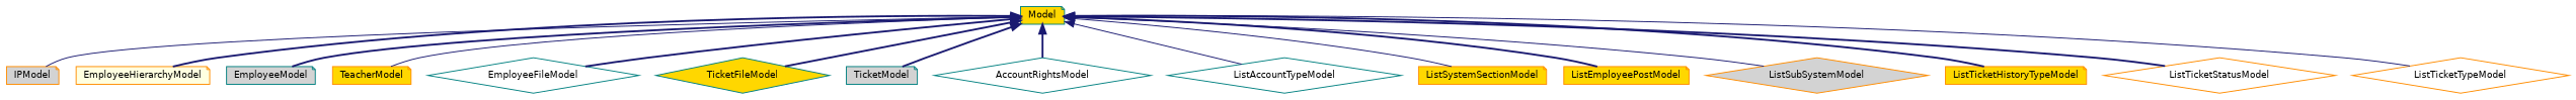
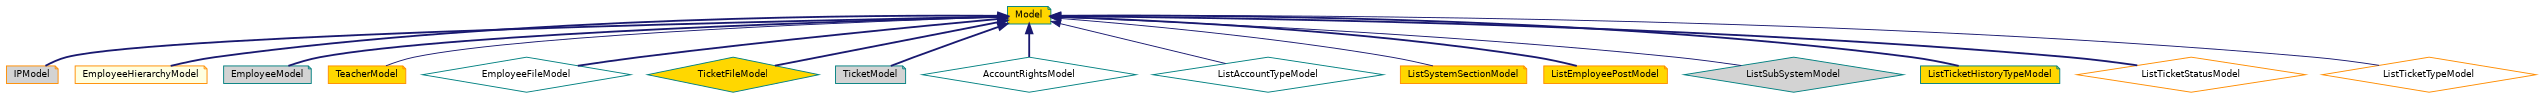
  digraph {
    rankdir=TB
    node [color=teal fillcolor=gold fontname=Helvetica fontsize=10 shape=note style=filled]
    edge [color=midnightblue dir=back fontname=Helvetica fontsize=10 labelfontname=Helvetica labelfontsize=10 style=bold]
    n1 [height=0.2 label=Model width=0.4]
    n2 [color=darkorange fillcolor=lightgrey height=0.2 label=IPModel width=0.4]
    n3 [color=darkorange fillcolor=lightyellow height=0.2 label=EmployeeHierarchyModel width=0.4]
    n4 [fillcolor=lightgrey height=0.2 label=EmployeeModel width=0.4]
    n5 [color=darkorange height=0.2 label=TeacherModel width=0.4]
    n6 [fillcolor=white height=0.2 label=EmployeeFileModel shape=diamond width=0.4]
    n7 [height=0.2 label=TicketFileModel shape=diamond width=0.4]
    n8 [fillcolor=lightgrey height=0.2 label=TicketModel width=0.4]
    n9 [fillcolor=white height=0.2 label=AccountRightsModel shape=diamond width=0.4]
    n10 [fillcolor=white height=0.2 label=ListAccountTypeModel shape=diamond width=0.4]
    n11 [color=darkorange height=0.2 label=ListSystemSectionModel width=0.4]
    n12 [color=darkorange height=0.2 label=ListEmployeePostModel width=0.4]
-   n13 [color=darkorange fillcolor=lightgrey height=0.2 label=ListSubSystemModel shape=diamond width=0.4]
-   n14 [color=darkorange height=0.2 label=ListTicketHistoryTypeModel width=0.4]
+   n13 [fillcolor=lightgrey height=0.2 label=ListSubSystemModel shape=diamond width=0.4]
+   n14 [height=0.2 label=ListTicketHistoryTypeModel width=0.4]
    n15 [color=darkorange fillcolor=white height=0.2 label=ListTicketStatusModel shape=diamond width=0.4]
    n16 [color=darkorange fillcolor=white height=0.2 label=ListTicketTypeModel shape=diamond width=0.4]
-   n1 -> n2 [style=solid]
+   n1 -> n2
    n1 -> n3
    n1 -> n4
    n1 -> n5 [style=solid]
    n1 -> n6
    n1 -> n7
    n1 -> n8
    n1 -> n9
    n1 -> n10 [style=solid]
    n1 -> n11 [style=solid]
    n1 -> n12
    n1 -> n13 [style=solid]
    n1 -> n14
    n1 -> n15
    n1 -> n16 [style=solid]
  }
